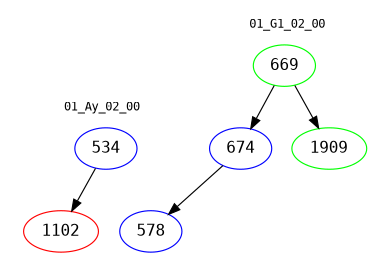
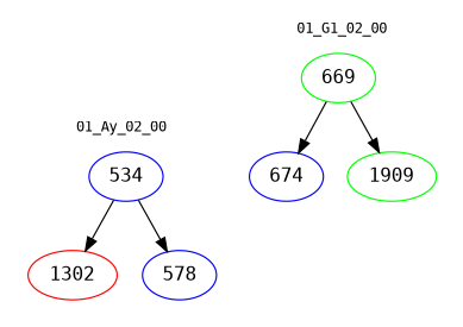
  digraph {
    fontname="DejaVu Sans Mono"
    node [color=blue fontname="DejaVu Sans Mono"]
    edge [color=black fontname="DejaVu Sans Mono"]
    n1 [label=534]
    n2 [label=578]
-   n3 [color=red label=1102]
+   n3 [color=red label=1302]
    n4 [color=green label=669]
    n5 [label=674]
    n6 [color=green label=1909]
    subgraph cluster_1 {
      color=white
      fontsize=10
      label="01_Ay_02_00"
      n1
      n2
      n3
    }
    subgraph cluster_2 {
      color=white
      fontsize=10
      label="01_G1_02_00"
      n4
      n5
      n6
    }
-   n5 -> n2
+   n1 -> n2
    n1 -> n3
    n4 -> n5
    n4 -> n6
  }
